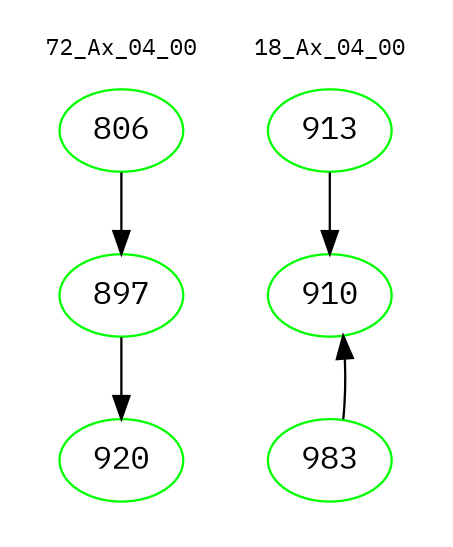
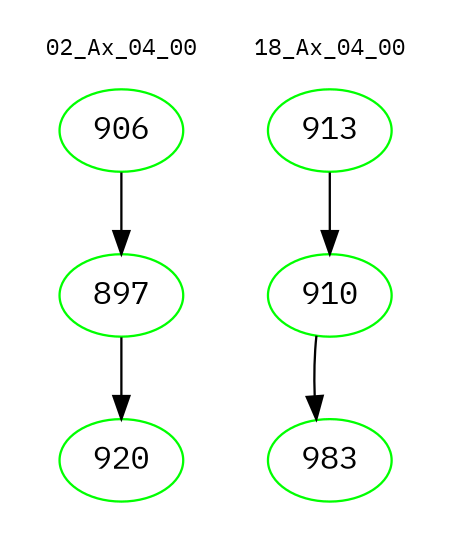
  digraph {
    fontname="IBM Plex Mono"
    node [color=green fontname="IBM Plex Mono"]
    edge [color=black fontname="IBM Plex Mono"]
-   n1 [label=806]
+   n1 [label=906]
    n2 [label=897]
    n3 [label=920]
    n4 [label=913]
    n5 [label=910]
    n6 [label=983]
    subgraph cluster_1 {
      color=white
      fontsize=10
-     label="72_Ax_04_00"
+     label="02_Ax_04_00"
      n1
      n2
      n3
    }
    subgraph cluster_2 {
      color=white
      fontsize=10
      label="18_Ax_04_00"
      n4
      n5
      n6
    }
    n1 -> n2
    n2 -> n3
    n4 -> n5
-   n6 -> n5
+   n5 -> n6
  }
